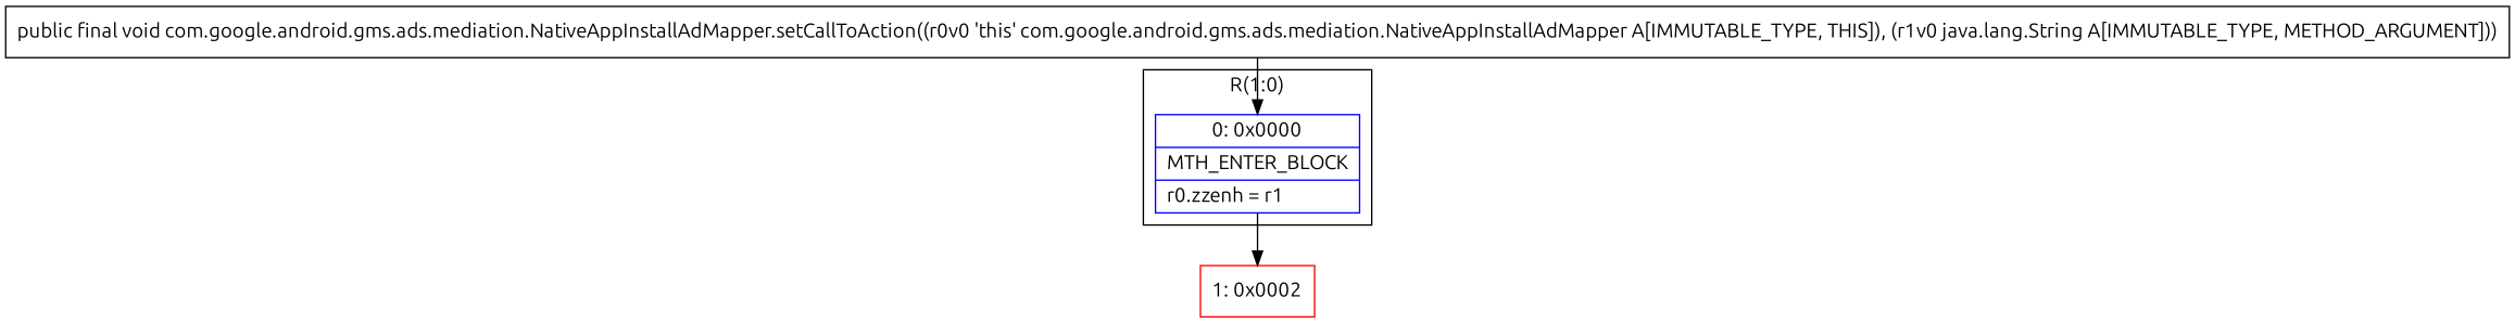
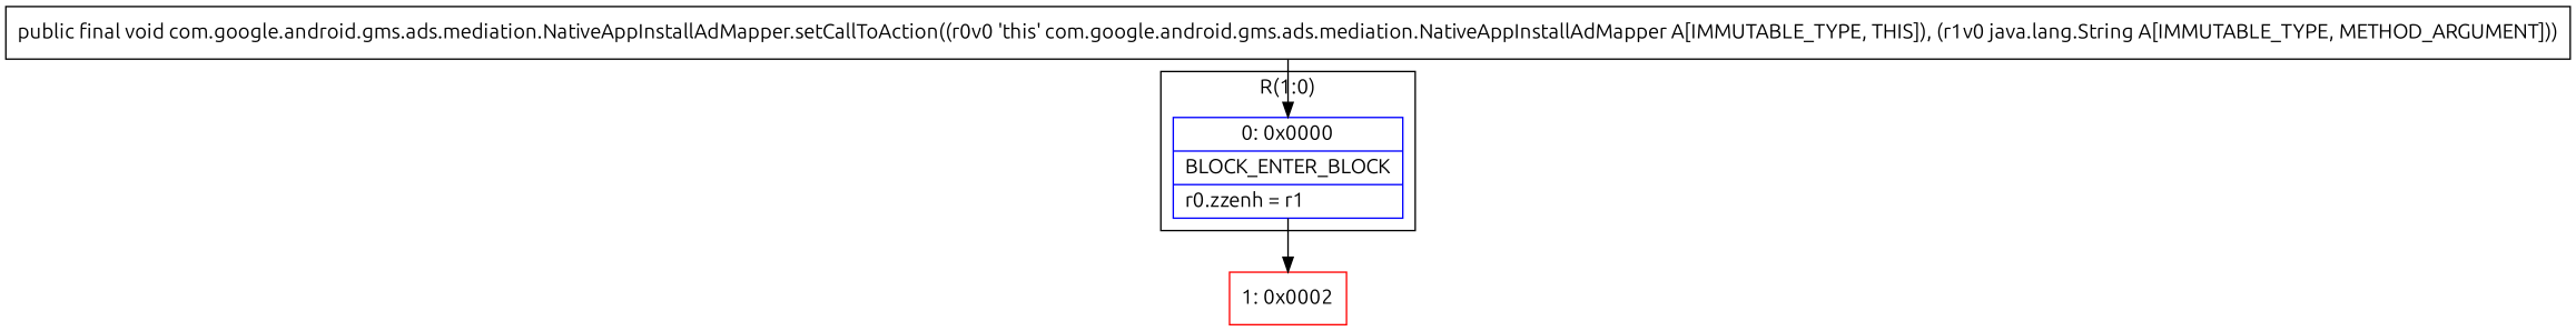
  digraph {
    fontname=Ubuntu
    node [shape=record fontname=Ubuntu]
    edge [fontname=Ubuntu]
-   n1 [color=blue label="{0\:\ 0x0000|MTH_ENTER_BLOCK\l|r0.zzenh = r1\l}"]
+   n1 [color=blue label="{0\:\ 0x0000|BLOCK_ENTER_BLOCK\l|r0.zzenh = r1\l}"]
    n2 [color=red label="{1\:\ 0x0002}"]
    n3 [label="{public final void com.google.android.gms.ads.mediation.NativeAppInstallAdMapper.setCallToAction((r0v0 'this' com.google.android.gms.ads.mediation.NativeAppInstallAdMapper A[IMMUTABLE_TYPE, THIS]), (r1v0 java.lang.String A[IMMUTABLE_TYPE, METHOD_ARGUMENT])) }"]
    subgraph cluster_1 {
      label="R(1:0)"
      n1
    }
    n1 -> n2
    n3 -> n1
  }
